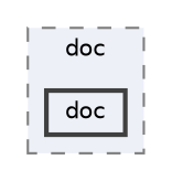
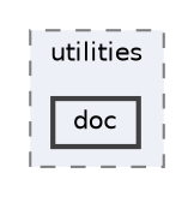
  digraph {
    compound=true
    n1 [color=grey25 fillcolor="#edf0f7" fontname=Helvetica fontsize=10 height=0.2 label=doc shape=box style="filled,bold" width=0.4]
    subgraph cluster_1 {
      bgcolor="#edf0f7"
      fontname=Helvetica
      fontsize=10
-     label=doc
+     label=utilities
      pencolor=grey50
      style="filled,dashed"
      n1
    }
  }
